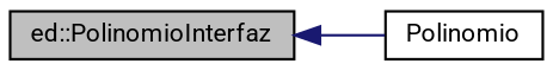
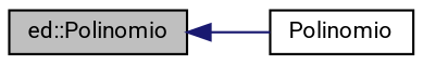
  digraph {
    rankdir=LR
    fontname=Roboto
    node [color=black fontname=Roboto fontsize=10 shape=record style=filled]
-   n1 [fillcolor=grey75 fontcolor=black height=0.2 label="ed::PolinomioInterfaz" width=0.4]
+   n1 [fillcolor=grey75 fontcolor=black height=0.2 label="ed::Polinomio" width=0.4]
    n2 [fillcolor=white height=0.2 label=Polinomio width=0.4]
    n1 -> n2 [color=midnightblue dir=back fontname=Roboto fontsize=10 labelfontname=Helvetica labelfontsize=10 style=solid]
  }
